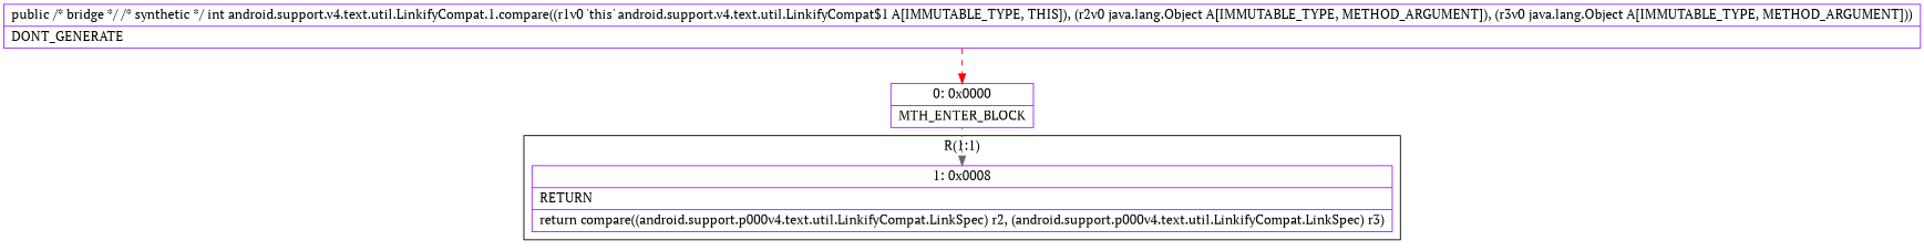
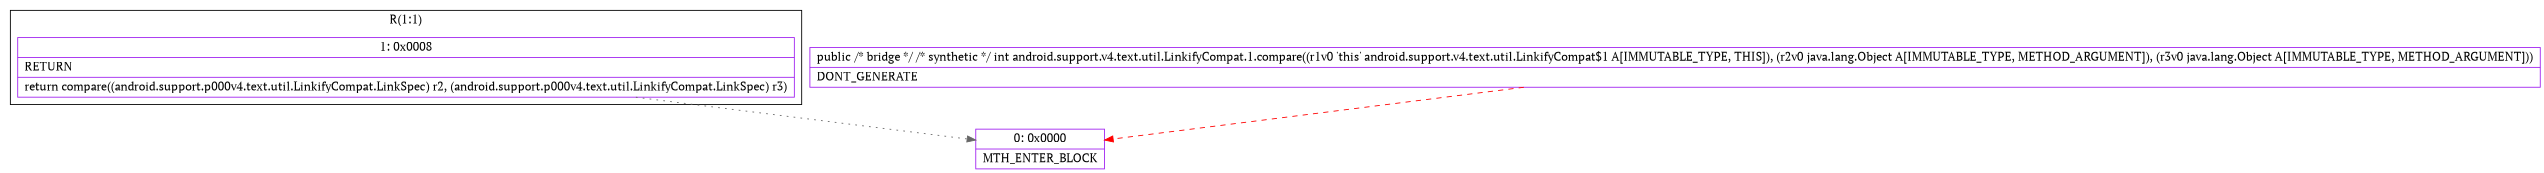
  digraph {
    fontname="PT Serif"
    node [color=purple shape=record fontname="PT Serif"]
    edge [fontname="PT Serif"]
    n1 [label="{1\:\ 0x0008|RETURN\l|return compare((android.support.p000v4.text.util.LinkifyCompat.LinkSpec) r2, (android.support.p000v4.text.util.LinkifyCompat.LinkSpec) r3)\l}"]
    n2 [label="{0\:\ 0x0000|MTH_ENTER_BLOCK\l}"]
    n3 [label="{public \/* bridge *\/ \/* synthetic *\/ int android.support.v4.text.util.LinkifyCompat.1.compare((r1v0 'this' android.support.v4.text.util.LinkifyCompat$1 A[IMMUTABLE_TYPE, THIS]), (r2v0 java.lang.Object A[IMMUTABLE_TYPE, METHOD_ARGUMENT]), (r3v0 java.lang.Object A[IMMUTABLE_TYPE, METHOD_ARGUMENT]))  | DONT_GENERATE\l}"]
    subgraph cluster_1 {
      label="R(1:1)"
      n1
    }
-   n2 -> n1 [color=gray40 style=dotted]
+   n1 -> n2 [color=gray40 style=dotted]
    n3 -> n2 [color=red style=dashed]
  }
